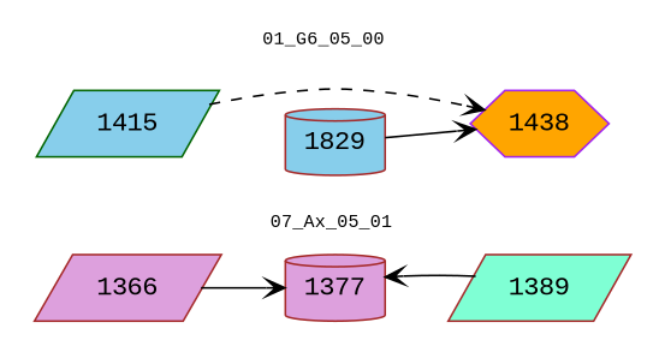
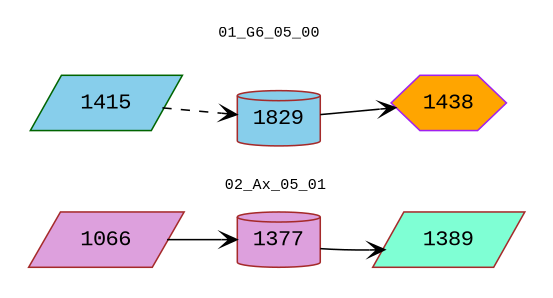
  digraph {
    fontname="Liberation Mono"
    rankdir=LR
    node [color=brown fillcolor=plum fontname="Liberation Mono" shape=parallelogram style=filled]
    edge [arrowhead=vee color=black fontname="Liberation Mono" style=solid]
-   n1 [label=1366]
+   n1 [label=1066]
    n2 [label=1377 shape=cylinder]
    n3 [fillcolor=aquamarine label=1389]
    n4 [color=darkgreen fillcolor=skyblue label=1415]
    n5 [fillcolor=skyblue label=1829 shape=cylinder]
    n6 [color=purple fillcolor=orange label=1438 shape=hexagon]
    subgraph cluster_1 {
      color=white
      fontsize=10
-     label="07_Ax_05_01"
+     label="02_Ax_05_01"
      n1
      n2
      n3
    }
    subgraph cluster_2 {
      color=white
      fontsize=10
      label="01_G6_05_00"
      n4
      n5
      n6
    }
    n1 -> n2
-   n3 -> n2
-   n4 -> n6 [style=dashed]
+   n2 -> n3
+   n4 -> n5 [style=dashed]
    n5 -> n6
  }
